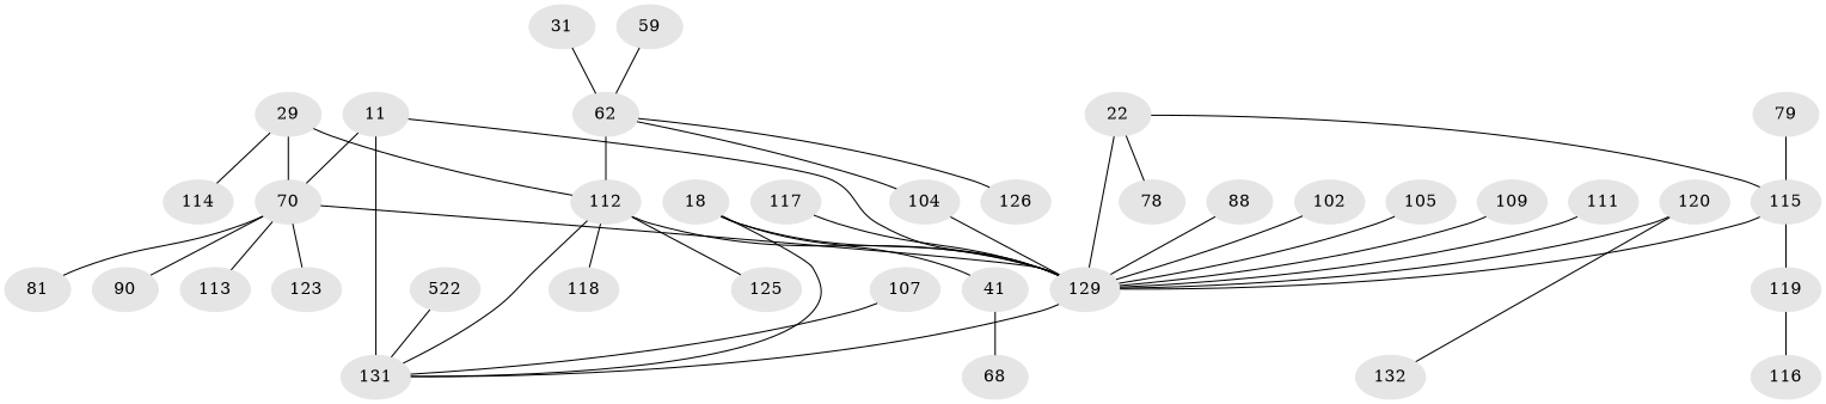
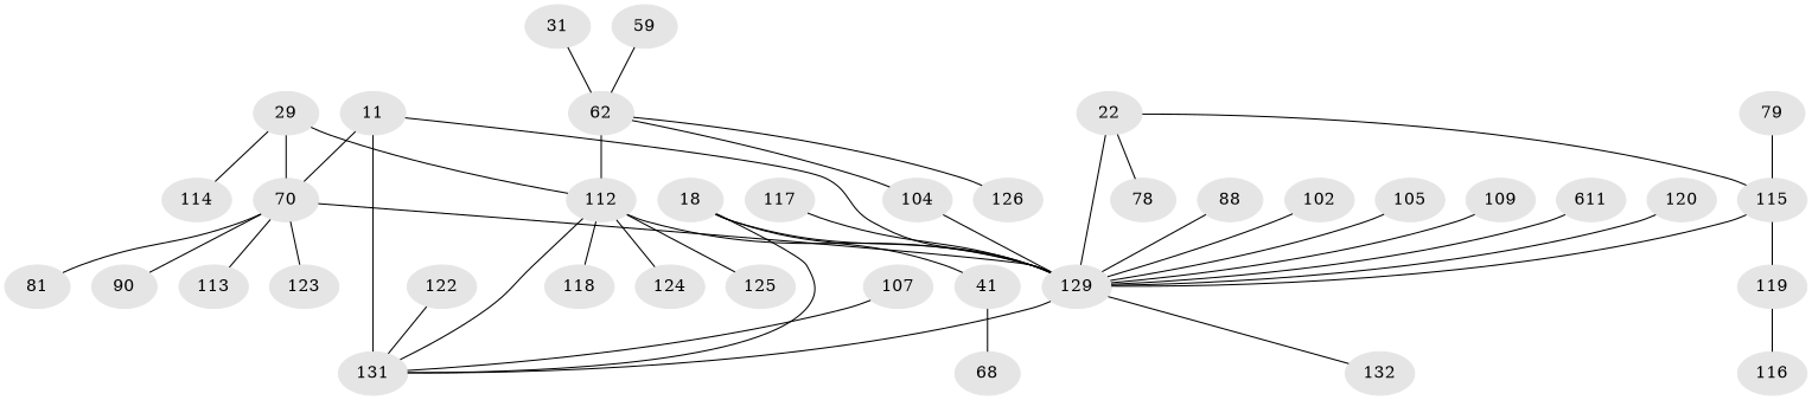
  graph {
    node [color=gray90 style=filled]
    11 [super="+10"]
    70 [super="+27+43+30+44+60"]
    129 [super="+128+73+16+38+63+75+89+55+56+61+74+83+86"]
    131 [super="+46+130+51+66+69+71+77+84+95+98+99+100+103"]
    81
    90
    113 [super="+53"]
    123
    132
    18 [super="+14"]
    41
    68
    22 [super="+21"]
    78
    115 [super="+67"]
    119 [super="+76"]
    29 [super="+25"]
    112 [super="+37+106+82+50+57+58+96+5+92+93+101+108+110"]
    114
    118
+   124 [super="+80"]
    125 [super="+91"]
    62 [super="+6"]
    104
    126
    31
    59
    79
    88
    102
    105
    107
    109 [super="+72"]
-   111
+   111 [label=611]
    116
    117
    120
-   122 [label=522]
+   122
    11 -- 70
    11 -- 129
    11 -- 131 [weight=8]
    70 -- 129 [weight=4]
    70 -- 81
    70 -- 90
    70 -- 113
    70 -- 123
    129 -- 131 [weight=2]
-   120 -- 132
+   129 -- 132
    18 -- 129 [weight=8]
    18 -- 131
    18 -- 41
    41 -- 68
    22 -- 129 [weight=5]
    22 -- 78
    22 -- 115 [weight=4]
    115 -- 129 [weight=5]
    115 -- 119
    119 -- 116
    29 -- 70 [weight=8]
    29 -- 112
    29 -- 114
    112 -- 129 [weight=2]
    112 -- 131 [weight=2]
    112 -- 118
+   112 -- 124
    112 -- 125
    62 -- 112 [weight=8]
    62 -- 104
    62 -- 126
    104 -- 129
    31 -- 62
    59 -- 62
    79 -- 115
    88 -- 129
    102 -- 129
    105 -- 129
    107 -- 131
    109 -- 129
    111 -- 129
    117 -- 129
    120 -- 129
    122 -- 131
  }
